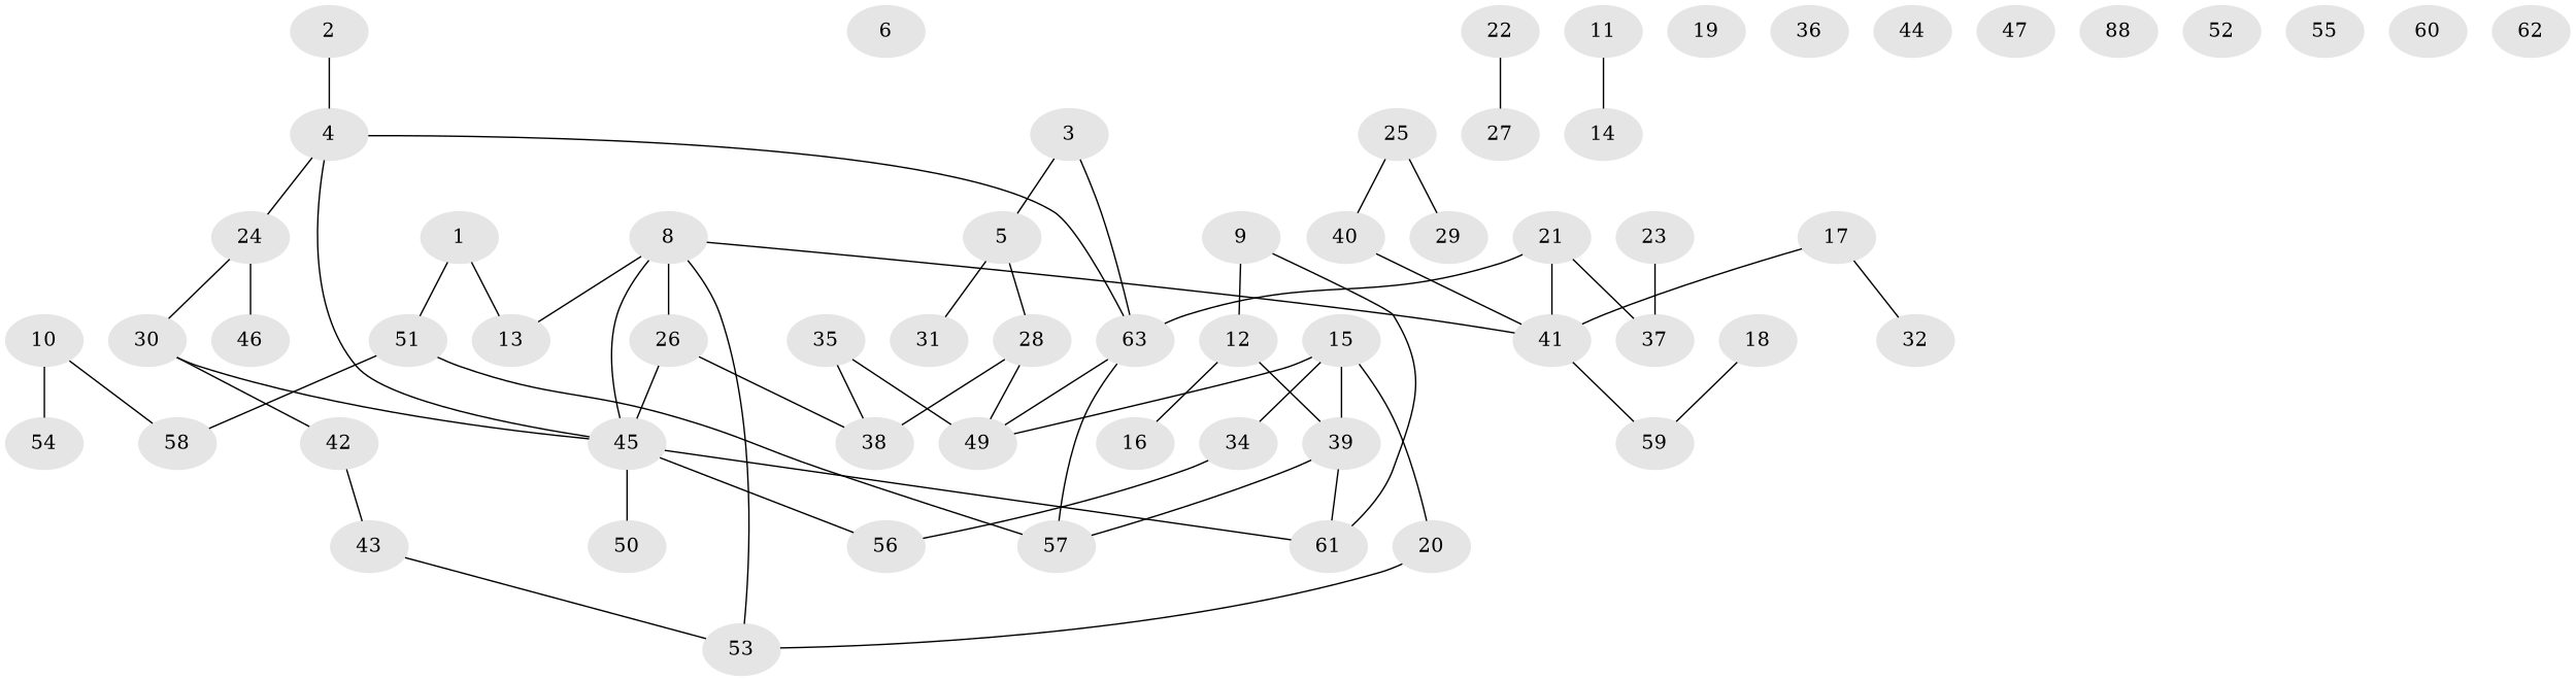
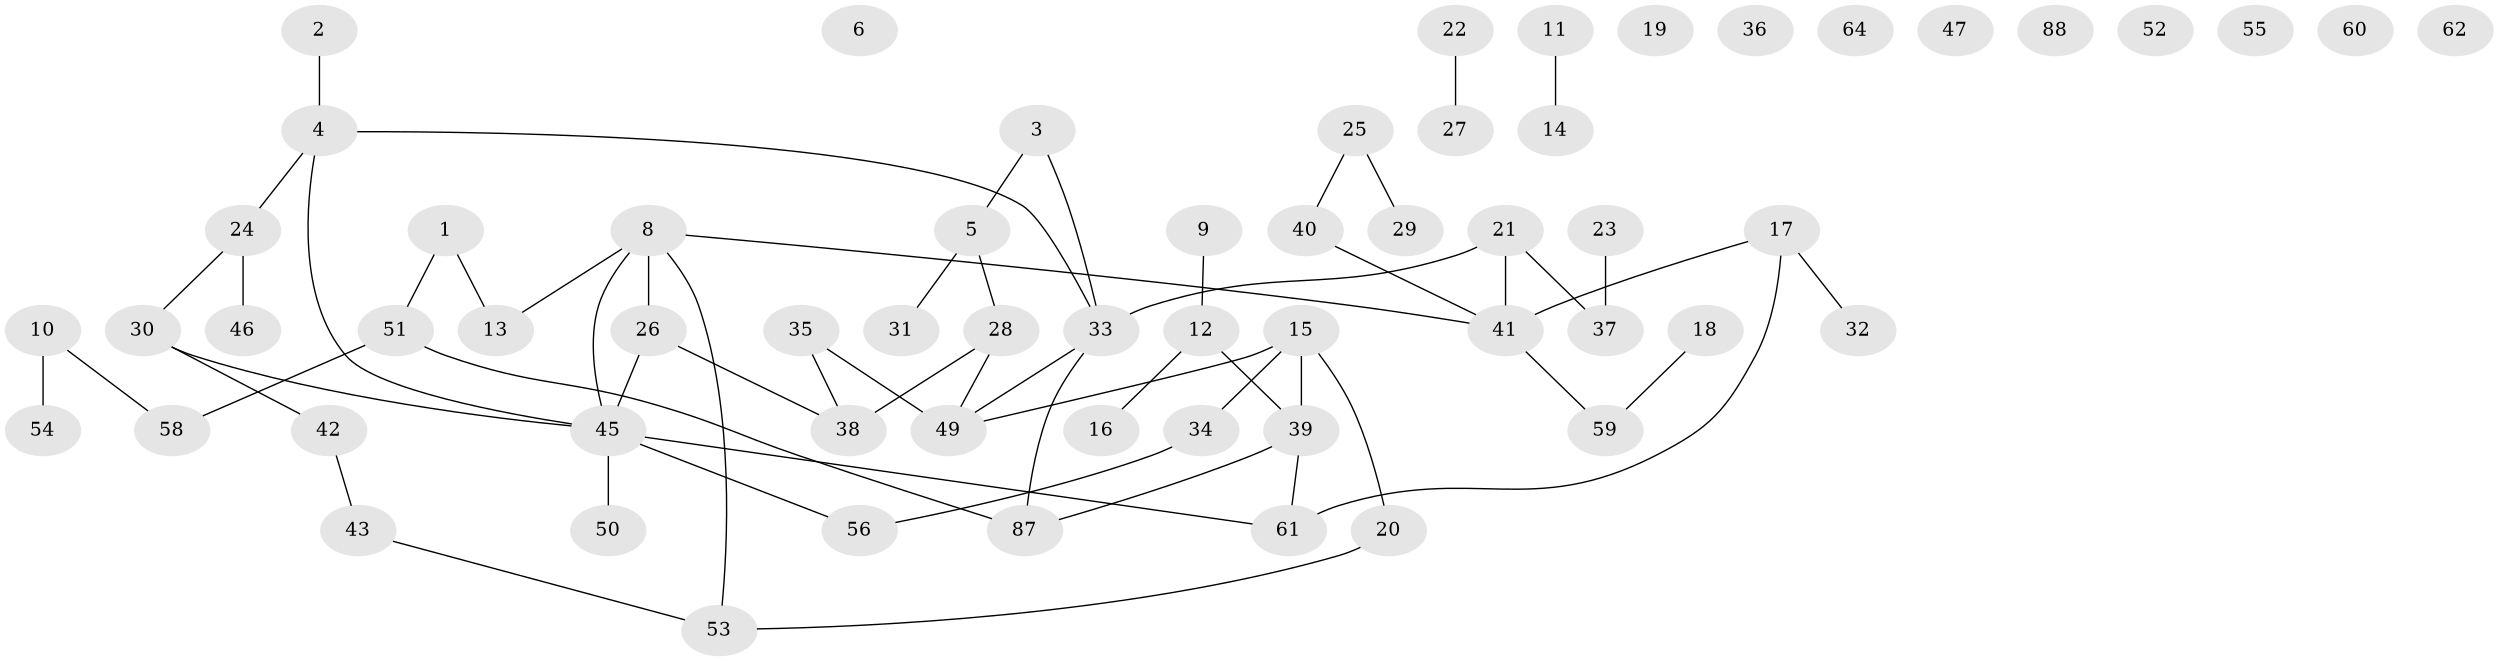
  graph {
    node [color=gray90 style=filled]
    1
    13
    51
    58
-   57
+   57 [label=87]
    2
    4
-   33 [label=63]
+   33
    24
    45
    3
    5
    28
    31
    49
    30
    46
    50
    61
    56
    38
    6
    22
    27
    8
    41
    53
    26
    59
    9
    12
    16
    39
    10
    54
    11
    14
    15
    20
    34
    17
    32
    18
    19
    21
    37
    23
    40
    42
    25
    29
    43
    35
    36
-   44
+   44 [label=64]
    47
    n57 [label=88]
    52
    55
    60
    62
    1 -- 13
    1 -- 51
    51 -- 58
    51 -- 57
    2 -- 4
    4 -- 33
    4 -- 24
    4 -- 45
    33 -- 57
    33 -- 49
    24 -- 30
    24 -- 46
    45 -- 50
    45 -- 61
    45 -- 56
    3 -- 33
    3 -- 5
    5 -- 28
    5 -- 31
    28 -- 49
    28 -- 38
    30 -- 45
    30 -- 42
    22 -- 27
    8 -- 13
    8 -- 45
    8 -- 41
    8 -- 53
    8 -- 26
    41 -- 59
    26 -- 45
    26 -- 38
    9 -- 12
    12 -- 16
    12 -- 39
    39 -- 57
    39 -- 61
    10 -- 58
    10 -- 54
    11 -- 14
    15 -- 49
    15 -- 39
    15 -- 20
    15 -- 34
    20 -- 53
    34 -- 56
-   9 -- 61
+   17 -- 61
    17 -- 41
    17 -- 32
    18 -- 59
    21 -- 33
    21 -- 41
    21 -- 37
    23 -- 37
    40 -- 41
    42 -- 43
    25 -- 40
    25 -- 29
    43 -- 53
    35 -- 49
    35 -- 38
  }
